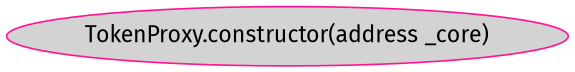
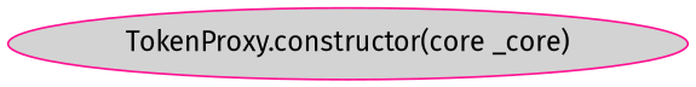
  digraph {
    fontname="Fira Sans"
-   "TokenProxy.constructor(address _core)" [height=0.5 width=4.5521 style=filled fillcolor=lightgrey color=deeppink fontname="Fira Sans"]
+   "TokenProxy.constructor(address _core)" [height=0.5 width=4.5521 style=filled fillcolor=lightgrey color=deeppink fontname="Fira Sans" label="TokenProxy.constructor(core _core)"]
  }
